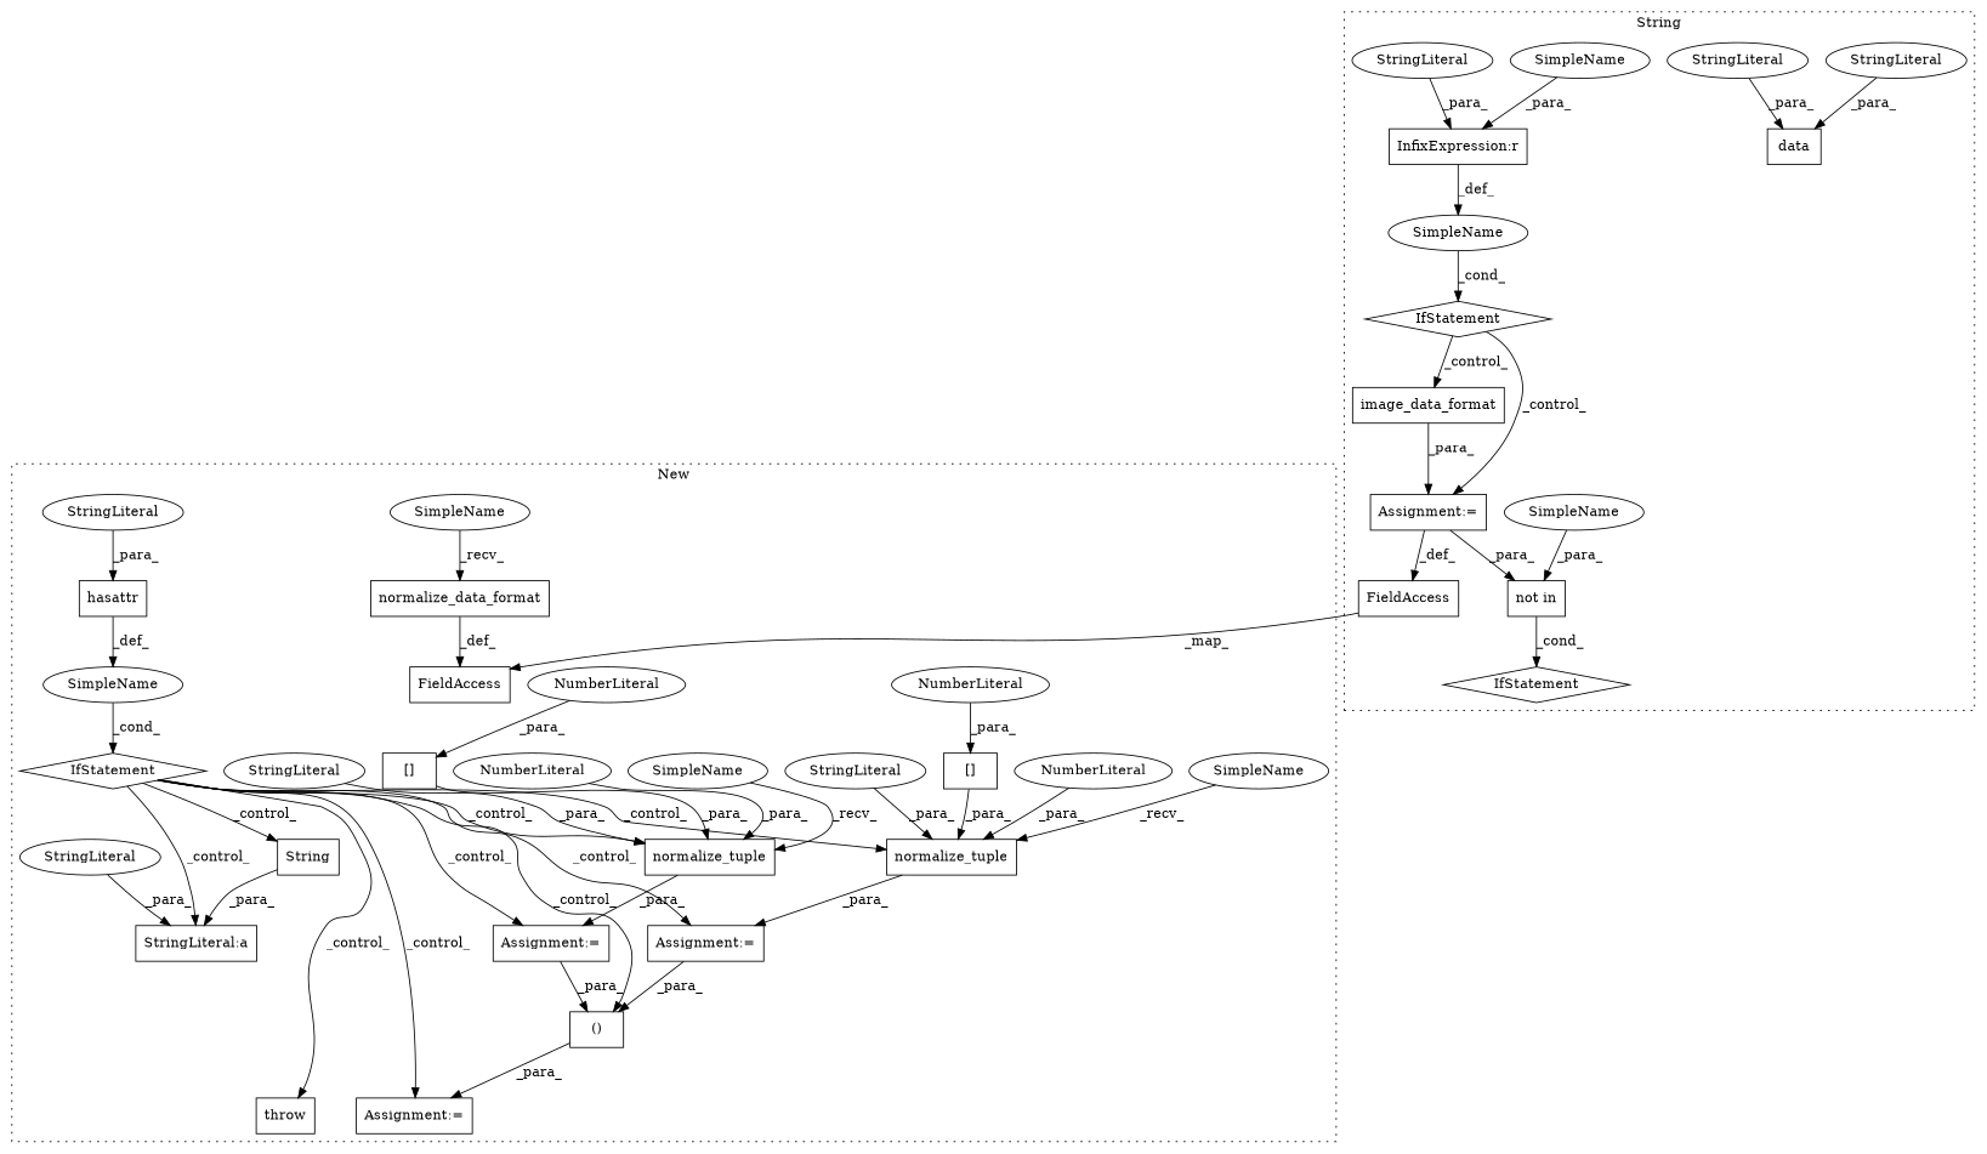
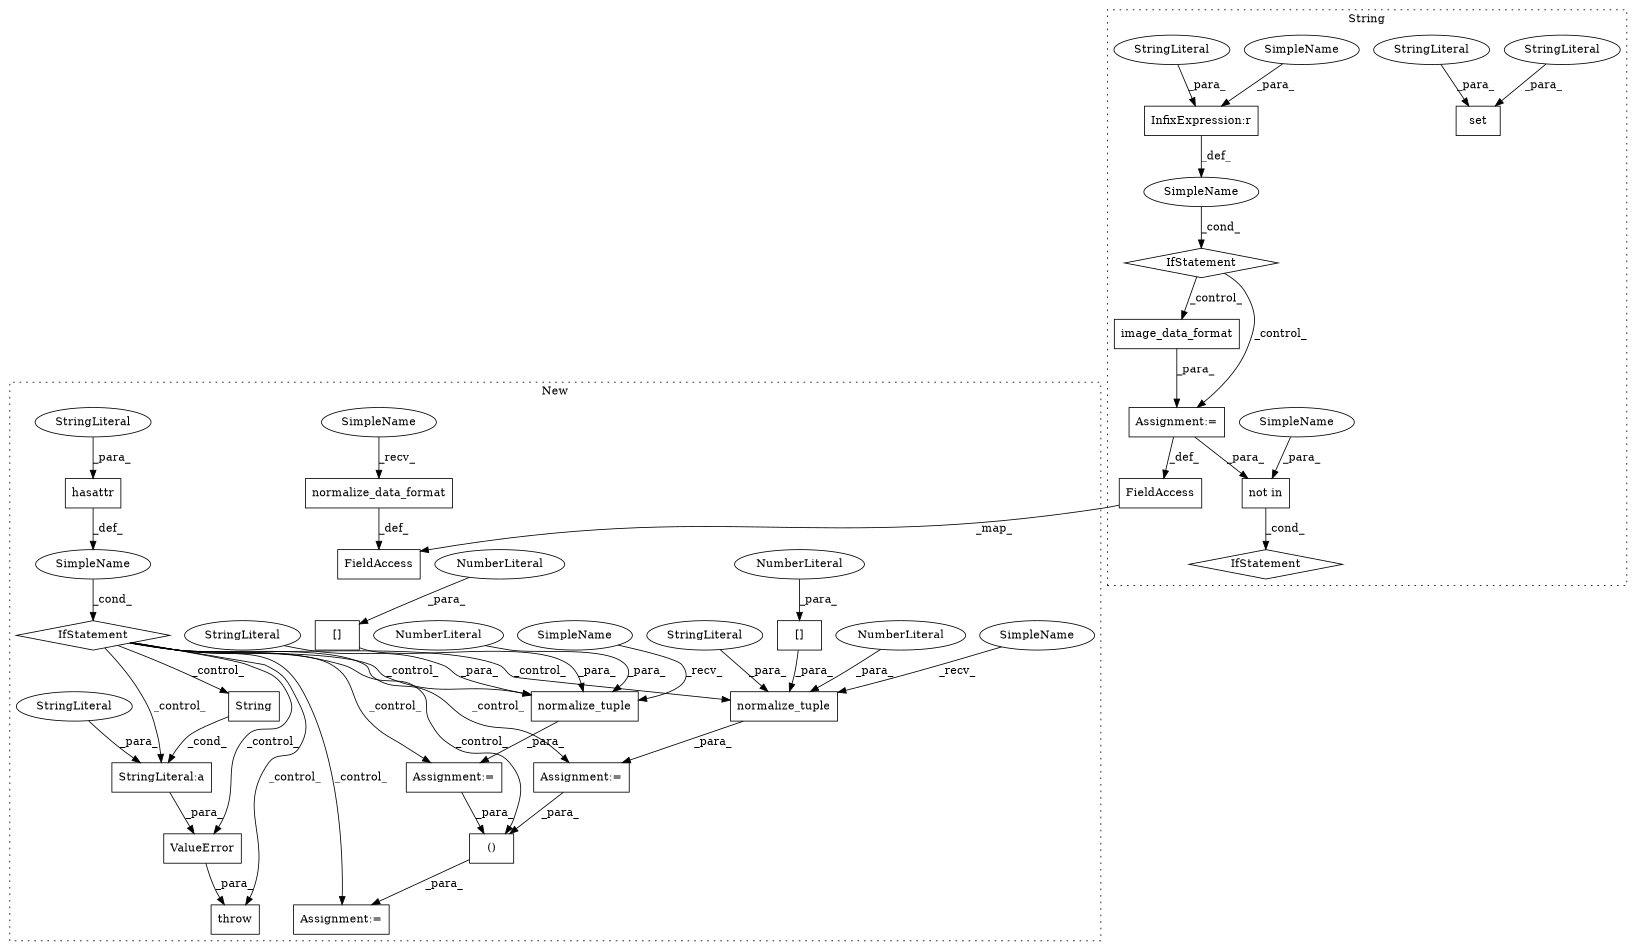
  digraph {
    node [a=32 l=1 shape=box]
    n1 [a=108 l=56 label="not in" s=38484]
    n2 [a=25 l="8,2" label=IfStatement s="38476,38540" shape=diamond]
    n3 [a=27 l=4 label="InfixExpression:r" s=38369]
    n4 [a=25 l="4,2" label=IfStatement s="38354,38382" shape=diamond]
    n5 [a=42 label=SimpleName shape=ellipse l=""]
    n6 [l=19 label=image_data_format s=38412]
-   n7 [l="4,1" label=data s="38503,38539"]
+   n7 [l="4,1" label=set s="38503,38539"]
    n8 [a=45 l=16 label=StringLiteral s=38523 shape=ellipse]
    n9 [a=45 l=9 label=StringLiteral s=38373 shape=ellipse]
    n10 [a=45 l=15 label=StringLiteral s=38507 shape=ellipse]
    n11 [a=7 label="Assignment:=" s=38403]
    n12 [a=22 l=16 label=FieldAccess s=38645]
    n13 [a=42 l=11 label=SimpleName s=38484 shape=ellipse]
    n14 [a=42 l=11 label=SimpleName s=38358 shape=ellipse]
    n15 [l="7,1" label=String s="26031,26045"]
    n16 [a=25 l="4,2" label=IfStatement s="25283,25313" shape=diamond]
    n17 [a=42 label=SimpleName shape=ellipse l=""]
    n18 [a=27 l=3 label="StringLiteral:a" s=26028]
    n19 [a=45 l=258 label=StringLiteral s=25770 shape=ellipse]
    n20 [a=53 l=6 label=throw s=25753]
+   n21 [l="11,1" label=ValueError s="25759,26046"]
    n22 [a=106 l=62 label="()" s=25668]
    n23 [l="16,1" label=normalize_tuple s="25588,25639"]
    n24 [a=34 label=NumberLiteral s=25615 shape=ellipse]
    n25 [a=2 l="8,1" label="[]" s="25604,25613"]
    n26 [a=34 label=NumberLiteral s=25612 shape=ellipse]
    n27 [l="16,1" label=normalize_tuple s="25420,25471"]
    n28 [a=34 label=NumberLiteral s=25447 shape=ellipse]
    n29 [a=2 l="8,1" label="[]" s="25436,25445"]
    n30 [a=34 label=NumberLiteral s=25444 shape=ellipse]
    n31 [a=45 l=22 label=StringLiteral s=25449 shape=ellipse]
    n32 [a=45 l=22 label=StringLiteral s=25617 shape=ellipse]
    n33 [l="8,1" label=hasattr s="25287,25312"]
    n34 [a=45 l=9 label=StringLiteral s=25303 shape=ellipse]
    n35 [a=7 l=8 label="Assignment:=" s=25660]
    n36 [a=7 label="Assignment:=" s=25576]
    n37 [a=7 label="Assignment:=" s=25408]
    n38 [l="22,1" label=normalize_data_format s="25042,25075"]
    n39 [a=22 l=16 label=FieldAccess s=25014]
    n40 [a=42 l=10 label=SimpleName s=25031 shape=ellipse]
    n41 [a=42 l=10 label=SimpleName s=25409 shape=ellipse]
    n42 [a=42 l=10 label=SimpleName s=25577 shape=ellipse]
    subgraph cluster_1 {
      label=String
      style=dotted
      n1
      n2
      n3
      n4
      n5
      n6
      n7
      n8
      n9
      n10
      n11
      n12
      n13
      n14
    }
    subgraph cluster_2 {
      label=New
      style=dotted
      n15
      n16
      n17
      n18
      n19
      n20
+     n21
      n22
      n23
      n24
      n25
      n26
      n27
      n28
      n29
      n30
      n31
      n32
      n33
      n34
      n35
      n36
      n37
      n38
      n39
      n40
      n41
      n42
    }
    n1 -> n2 [label=_cond_]
    n3 -> n5 [label=_def_]
    n4 -> n6 [label=_control_]
    n4 -> n11 [label=_control_]
    n5 -> n4 [label=_cond_]
    n6 -> n11 [label=_para_]
    n8 -> n7 [label=_para_]
    n9 -> n3 [label=_para_]
    n10 -> n7 [label=_para_]
    n11 -> n1 [label=_para_]
    n11 -> n12 [label=_def_]
    n12 -> n39 [label=_map_]
    n13 -> n1 [label=_para_]
    n14 -> n3 [label=_para_]
-   n15 -> n18 [label=_para_]
+   n15 -> n18 [label=_cond_]
    n16 -> n15 [label=_control_]
    n16 -> n18 [label=_control_]
    n16 -> n20 [label=_control_]
+   n16 -> n21 [label=_control_]
    n16 -> n22 [label=_control_]
    n16 -> n23 [label=_control_]
    n16 -> n27 [label=_control_]
    n16 -> n35 [label=_control_]
    n16 -> n36 [label=_control_]
    n16 -> n37 [label=_control_]
    n17 -> n16 [label=_cond_]
+   n18 -> n21 [label=_para_]
    n19 -> n18 [label=_para_]
+   n21 -> n20 [label=_para_]
    n22 -> n35 [label=_para_]
    n23 -> n36 [label=_para_]
    n24 -> n23 [label=_para_]
    n25 -> n23 [label=_para_]
    n26 -> n25 [label=_para_]
    n27 -> n37 [label=_para_]
    n28 -> n27 [label=_para_]
    n29 -> n27 [label=_para_]
    n30 -> n29 [label=_para_]
    n31 -> n27 [label=_para_]
    n32 -> n23 [label=_para_]
    n33 -> n17 [label=_def_]
    n34 -> n33 [label=_para_]
    n36 -> n22 [label=_para_]
    n37 -> n22 [label=_para_]
    n38 -> n39 [label=_def_]
    n40 -> n38 [label=_recv_]
    n41 -> n27 [label=_recv_]
    n42 -> n23 [label=_recv_]
  }
